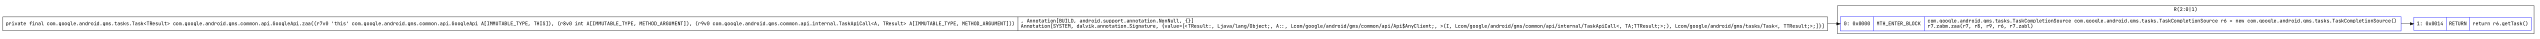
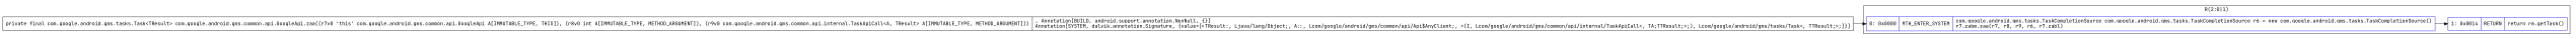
  digraph {
    rankdir=LR
    fontname="JetBrains Mono"
    node [color=blue shape=record fontname="JetBrains Mono"]
    edge [fontname="JetBrains Mono"]
-   n1 [label="{0\:\ 0x0000|MTH_ENTER_BLOCK\l|com.google.android.gms.tasks.TaskCompletionSource com.google.android.gms.tasks.TaskCompletionSource r6 = new com.google.android.gms.tasks.TaskCompletionSource()\lr7.zabm.zaa(r7, r8, r9, r6, r7.zabl)\l}"]
+   n1 [label="{0\:\ 0x0000|MTH_ENTER_SYSTEM\l|com.google.android.gms.tasks.TaskCompletionSource com.google.android.gms.tasks.TaskCompletionSource r6 = new com.google.android.gms.tasks.TaskCompletionSource()\lr7.zabm.zaa(r7, r8, r9, r6, r7.zabl)\l}"]
    n2 [label="{1\:\ 0x0014|RETURN\l|return r6.getTask()\l}"]
    n3 [label="{private final com.google.android.gms.tasks.Task\<TResult\> com.google.android.gms.common.api.GoogleApi.zaa((r7v0 'this' com.google.android.gms.common.api.GoogleApi A[IMMUTABLE_TYPE, THIS]), (r8v0 int A[IMMUTABLE_TYPE, METHOD_ARGUMENT]), (r9v0 com.google.android.gms.common.api.internal.TaskApiCall\<A, TResult\> A[IMMUTABLE_TYPE, METHOD_ARGUMENT]))  | , Annotation[BUILD, android.support.annotation.NonNull, \{\}]\lAnnotation[SYSTEM, dalvik.annotation.Signature, \{value=[\<TResult:, Ljava\/lang\/Object;, A::, Lcom\/google\/android\/gms\/common\/api\/Api$AnyClient;, \>(I, Lcom\/google\/android\/gms\/common\/api\/internal\/TaskApiCall\<, TA;TTResult;\>;), Lcom\/google\/android\/gms\/tasks\/Task\<, TTResult;\>;]\}]\l}" color=""]
    subgraph cluster_1 {
      label="R(2:0|1)"
      n1
      n2
    }
    n1 -> n2
    n3 -> n1
  }
